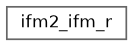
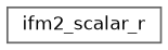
  digraph {
    rankdir=LR
-   n1 [color=grey40 fillcolor=white fontname=Helvetica fontsize=10 height=0.2 label=ifm2_ifm_r shape=box style=filled width=0.4]
+   n1 [color=grey40 fillcolor=white fontname=Helvetica fontsize=10 height=0.2 label=ifm2_scalar_r shape=box style=filled width=0.4]
  }
